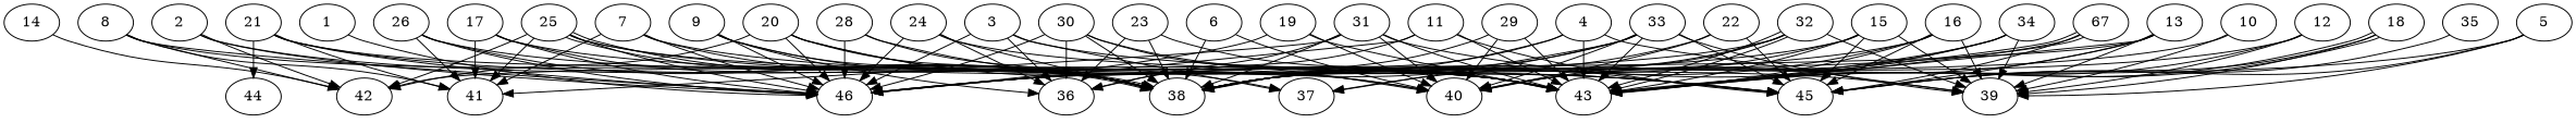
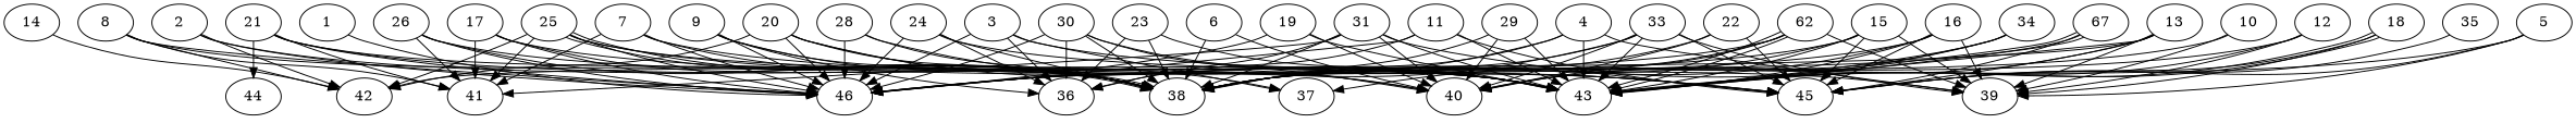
  digraph {
    node [alpha=0.14]
    1 [alpha=0.17 expect_size=1533646403045926371328]
    46 [expect_size=10013604478395088896]
    2 [alpha=0.07 expect_size=237813538689224]
    40 [alpha=0.10 expect_size=12464132648467174]
    42 [expect_size=9494599693037112]
    3 [alpha=0.04 expect_size=6316201052419861]
    36 [alpha=0.20 expect_size=206117387947196022784]
    37 [alpha=0.10 expect_size=19793927750972136]
    39 [expect_size=19672709620940824]
    4 [alpha=0.10 expect_size=339536514523665408]
    38 [alpha=0.08 expect_size=43281787369862248]
    43 [alpha=0.11 expect_size=15277429460329037824]
    5 [alpha=0.11 expect_size=1792674836351563520]
    45 [alpha=0.03 expect_size=11817336168250082]
    6 [alpha=0.11 expect_size=36381520566769968]
    7 [alpha=0.11 expect_size=141265913918515052544]
    41 [alpha=0.08 expect_size=385598323791827200]
    8 [alpha=0.04 expect_size=8856317654699055]
    9 [alpha=0.02 expect_size=6447276876627968000]
    10 [alpha=0.18 expect_size=5538064416178648]
    11 [alpha=0.08 expect_size=820994496375937792]
    12 [alpha=0.10 expect_size=8378207089826985]
    13 [expect_size=2486718075508332032]
    14 [alpha=0.19 expect_size=594720928127596363776]
    15 [alpha=0.05 expect_size=55242173832045456]
    16 [alpha=0.16 expect_size=1058184478839864320]
    17 [alpha=0.19 expect_size=644410830934251392]
    18 [alpha=0.07 expect_size=1123739901304085504]
    19 [alpha=0.18 expect_size=16494347289221922816]
    20 [alpha=0.19 expect_size=22618500622033704]
    21 [alpha=0.03 expect_size=12462762959661848]
    44 [alpha=0.02 expect_size=403637444130147139584]
    22 [alpha=0.18 expect_size=265428159266160]
    23 [alpha=0.12 expect_size=1520712493798667583488]
    24 [expect_size=72053508504828480]
    25 [alpha=0.18 expect_size=477428980513274]
    26 [alpha=0.17 expect_size=20193446838040448]
    n38 [alpha=0.10 expect_size=265100574560792608768 label=67]
    28 [alpha=0.05 expect_size=410643951589088320]
    29 [alpha=0.12 expect_size=520136426830954496000]
    30 [alpha=0.16 expect_size=2027230162871885234176]
    31 [alpha=0.06 expect_size=78514544909159728]
-   32 [alpha=0.04 expect_size=1803499971424677]
+   32 [alpha=0.04 expect_size=1803499971424677 label=62]
    33 [alpha=0.15 expect_size=27819126270280324]
    34 [alpha=0.11 expect_size=11810662711082090496]
    35 [alpha=0.02 expect_size=166732676793657982976]
    1 -> 46
    2 -> 46
    2 -> 40
    2 -> 42
    3 -> 46
    3 -> 36
    3 -> 37
    3 -> 39
    4 -> 46
    4 -> 39
    4 -> 38
    4 -> 43
    5 -> 39
    5 -> 38
    5 -> 45
    6 -> 40
    6 -> 38
    7 -> 46
    7 -> 38
    7 -> 45
    7 -> 41
    8 -> 46
    8 -> 42
    8 -> 38
    8 -> 41
    9 -> 46
    9 -> 36
    9 -> 37
    9 -> 38
    10 -> 39
    10 -> 38
    11 -> 46
    11 -> 36
    11 -> 43
    11 -> 45
    12 -> 39
    12 -> 38
    12 -> 43
    13 -> 40
    13 -> 42
    13 -> 39
    13 -> 43
    13 -> 45
    14 -> 42
    15 -> 46
    15 -> 39
    15 -> 38
    15 -> 43
    15 -> 45
    16 -> 46
    16 -> 39
    16 -> 38
    16 -> 43
    16 -> 45
    17 -> 46
    17 -> 38
    17 -> 43
    17 -> 41
    18 -> 39
    18 -> 43
    18 -> 43
    18 -> 45
    19 -> 46
    19 -> 40
    19 -> 43
    20 -> 46
    20 -> 40
    20 -> 42
    20 -> 38
    20 -> 43
    21 -> 46
    21 -> 38
    21 -> 43
    21 -> 41
    21 -> 44
    22 -> 40
    22 -> 38
    22 -> 45
    23 -> 36
    23 -> 38
    23 -> 43
    24 -> 46
    24 -> 36
    24 -> 38
    24 -> 45
    25 -> 46
    25 -> 42
    25 -> 38
    25 -> 38
    25 -> 43
    25 -> 45
    25 -> 41
    26 -> 46
    26 -> 38
    26 -> 43
    26 -> 41
    n38 -> 38
    n38 -> 43
    n38 -> 43
    n38 -> 45
    28 -> 46
    28 -> 38
    28 -> 43
    29 -> 40
    29 -> 38
    29 -> 43
    30 -> 46
    30 -> 40
    30 -> 36
    30 -> 38
    30 -> 43
    31 -> 40
    31 -> 36
    31 -> 38
    31 -> 43
    31 -> 45
    31 -> 41
    32 -> 46
    32 -> 40
    32 -> 37
    32 -> 39
    32 -> 43
    32 -> 43
    33 -> 46
    33 -> 40
-   33 -> 37
    33 -> 39
    33 -> 38
    33 -> 43
    33 -> 45
    34 -> 40
-   34 -> 39
    34 -> 38
    34 -> 43
    35 -> 45
  }
